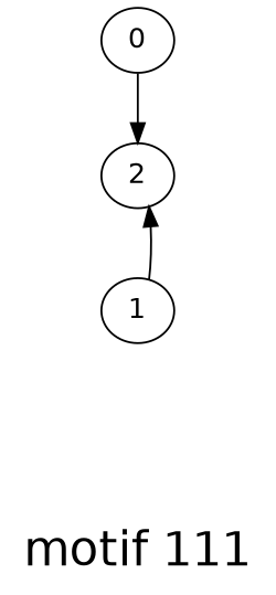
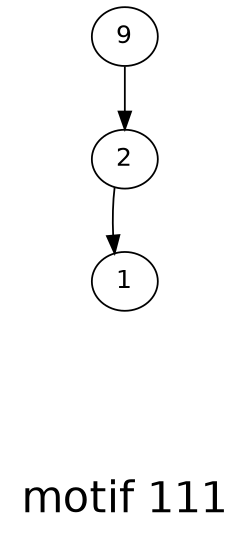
  digraph {
    fontname="DejaVu Sans"
    fontsize=24
    label="\nmotif 111\n"
    splines=false
    node [fontname="DejaVu Sans" shape=ellipse]
    edge [fontname="DejaVu Sans"]
-   0 [height=0.3 width=0.3]
+   0 [height=0.3 width=0.3 label=9]
    2 [height=0.3 width=0.3]
    1 [height=0.3 width=0.3]
    0 -> 2
-   1 -> 2
+   2 -> 1
  }
